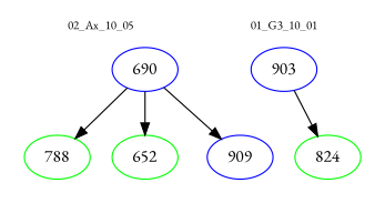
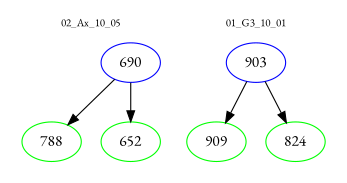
  digraph {
    fontname="EB Garamond"
    node [color=green fontname="EB Garamond"]
    edge [color=black fontname="EB Garamond"]
    n1 [color=blue label=690]
    n2 [label=788]
    n3 [label=652]
    n4 [color=blue label=903]
    n5 [label=824]
-   n6 [color=blue label=909]
+   n6 [label=909]
    subgraph cluster_1 {
      color=white
      fontsize=10
      label="02_Ax_10_05"
      n1
      n2
      n3
    }
    subgraph cluster_2 {
      color=white
      fontsize=10
      label="01_G3_10_01"
      n4
      n5
      n6
    }
    n1 -> n2
    n1 -> n3
    n4 -> n5
-   n1 -> n6
+   n4 -> n6
  }
